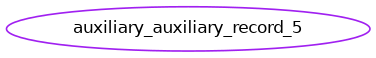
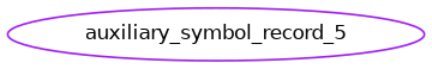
  digraph {
    rankdir=LR
-   n1 [color=purple fillcolor=white fontname=Helvetica fontsize=10 height=0.2 label=auxiliary_auxiliary_record_5 shape=ellipse style=filled width=0.4]
+   n1 [color=purple fillcolor=white fontname=Helvetica fontsize=10 height=0.2 label=auxiliary_symbol_record_5 shape=ellipse style=filled width=0.4]
  }
